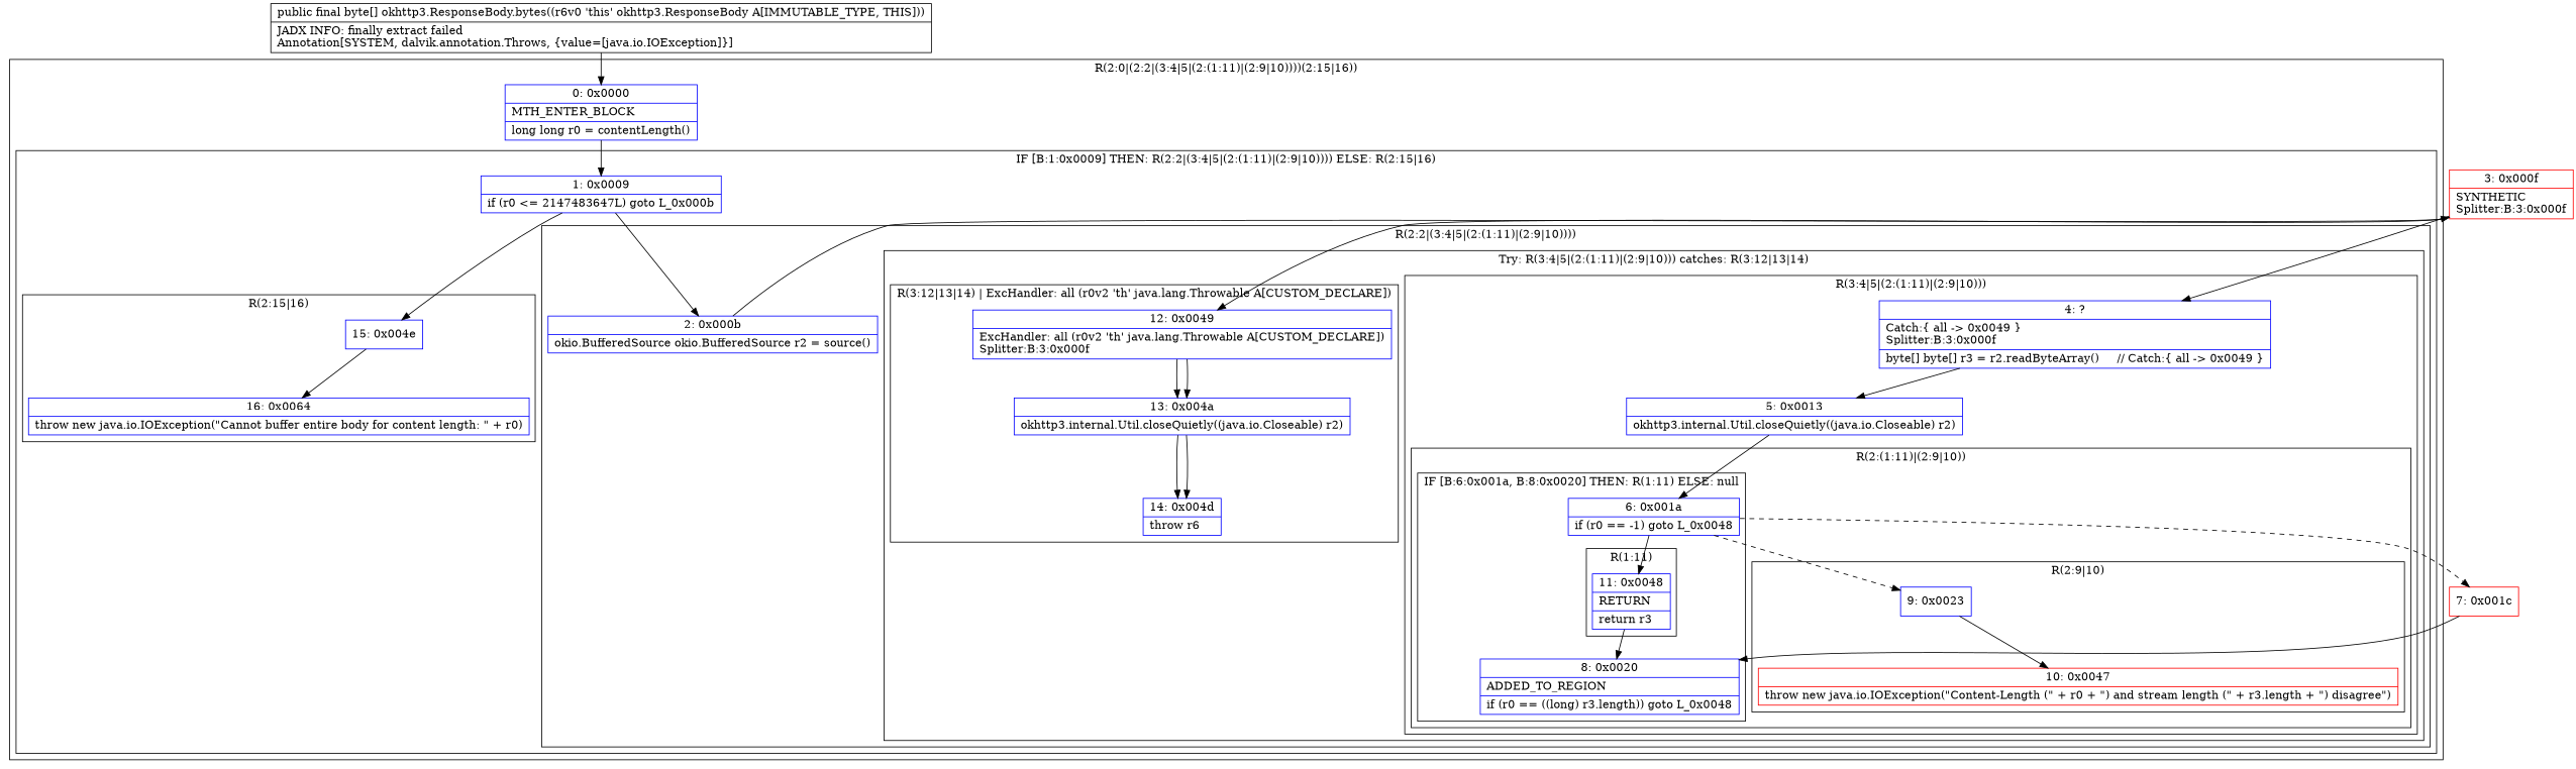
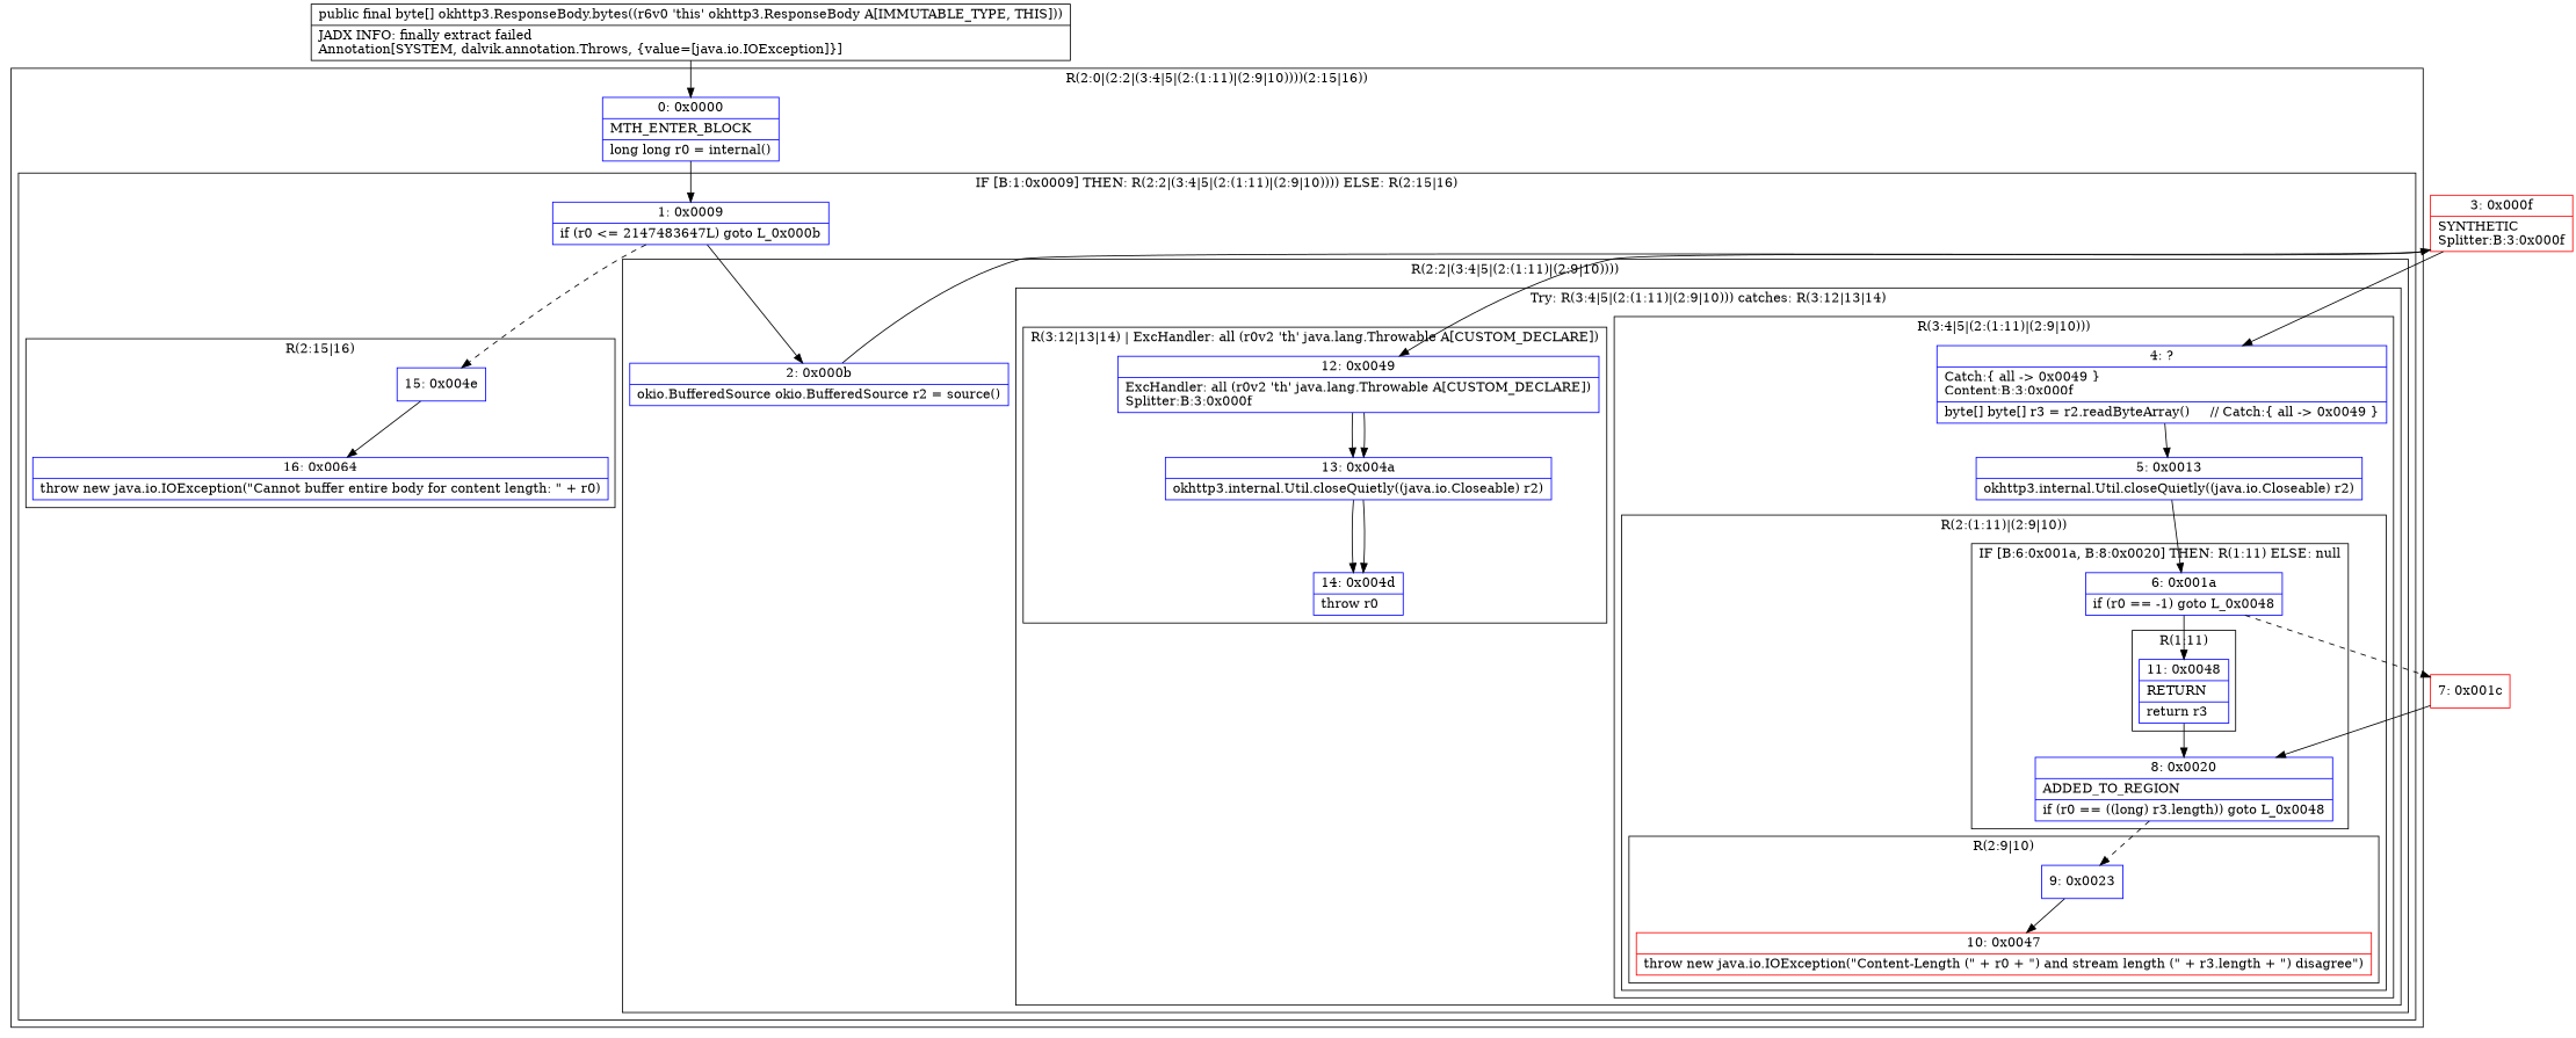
  digraph {
    node [color=blue shape=record]
    n1 [label="{11\:\ 0x0048|RETURN\l|return r3\l}"]
    n2 [label="{6\:\ 0x001a|if (r0 == \-1) goto L_0x0048\l}"]
    n3 [label="{8\:\ 0x0020|ADDED_TO_REGION\l|if (r0 == ((long) r3.length)) goto L_0x0048\l}"]
    n4 [label="{9\:\ 0x0023}"]
    n5 [color=red label="{10\:\ 0x0047|throw new java.io.IOException(\"Content\-Length (\" + r0 + \") and stream length (\" + r3.length + \") disagree\")\l}"]
-   n6 [label="{4\:\ ?|Catch:\{ all \-\> 0x0049 \}\lSplitter:B:3:0x000f\l|byte[] byte[] r3 = r2.readByteArray()     \/\/ Catch:\{ all \-\> 0x0049 \}\l}"]
+   n6 [label="{4\:\ ?|Catch:\{ all \-\> 0x0049 \}\lContent:B:3:0x000f\l|byte[] byte[] r3 = r2.readByteArray()     \/\/ Catch:\{ all \-\> 0x0049 \}\l}"]
    n7 [label="{5\:\ 0x0013|okhttp3.internal.Util.closeQuietly((java.io.Closeable) r2)\l}"]
    n8 [label="{12\:\ 0x0049|ExcHandler: all (r0v2 'th' java.lang.Throwable A[CUSTOM_DECLARE])\lSplitter:B:3:0x000f\l}"]
    n9 [label="{13\:\ 0x004a|okhttp3.internal.Util.closeQuietly((java.io.Closeable) r2)\l}"]
-   n10 [label="{14\:\ 0x004d|throw r6\l}"]
+   n10 [label="{14\:\ 0x004d|throw r0\l}"]
    n11 [label="{2\:\ 0x000b|okio.BufferedSource okio.BufferedSource r2 = source()\l}"]
    n12 [label="{15\:\ 0x004e}"]
    n13 [label="{16\:\ 0x0064|throw new java.io.IOException(\"Cannot buffer entire body for content length: \" + r0)\l}"]
    n14 [label="{1\:\ 0x0009|if (r0 \<= 2147483647L) goto L_0x000b\l}"]
-   n15 [label="{0\:\ 0x0000|MTH_ENTER_BLOCK\l|long long r0 = contentLength()\l}"]
+   n15 [label="{0\:\ 0x0000|MTH_ENTER_BLOCK\l|long long r0 = internal()\l}"]
    n16 [color=red label="{7\:\ 0x001c}"]
    n17 [color=red label="{3\:\ 0x000f|SYNTHETIC\lSplitter:B:3:0x000f\l}"]
    n18 [label="{public final byte[] okhttp3.ResponseBody.bytes((r6v0 'this' okhttp3.ResponseBody A[IMMUTABLE_TYPE, THIS]))  | JADX INFO: finally extract failed\lAnnotation[SYSTEM, dalvik.annotation.Throws, \{value=[java.io.IOException]\}]\l}" color=""]
    subgraph cluster_1 {
      label="R(2:0|(2:2|(3:4|5|(2:(1:11)|(2:9|10))))(2:15|16))"
      n15
      subgraph cluster_2 {
        label="IF [B:1:0x0009] THEN: R(2:2|(3:4|5|(2:(1:11)|(2:9|10)))) ELSE: R(2:15|16)"
        n14
        subgraph cluster_3 {
          label="R(2:2|(3:4|5|(2:(1:11)|(2:9|10))))"
          n11
          subgraph cluster_4 {
            label="Try: R(3:4|5|(2:(1:11)|(2:9|10))) catches: R(3:12|13|14)"
            subgraph cluster_5 {
              label="R(3:4|5|(2:(1:11)|(2:9|10)))"
              n6
              n7
              subgraph cluster_6 {
                label="R(2:(1:11)|(2:9|10))"
                subgraph cluster_7 {
                  label="IF [B:6:0x001a, B:8:0x0020] THEN: R(1:11) ELSE: null"
                  n2
                  n3
                  subgraph cluster_8 {
                    label="R(1:11)"
                    n1
                  }
                }
                subgraph cluster_9 {
                  label="R(2:9|10)"
                  n4
                  n5
                }
              }
            }
            subgraph cluster_10 {
              label="R(3:12|13|14) | ExcHandler: all (r0v2 'th' java.lang.Throwable A[CUSTOM_DECLARE])\l"
              n8
              n9
              n10
            }
          }
        }
        subgraph cluster_11 {
          label="R(2:15|16)"
          n12
          n13
        }
      }
    }
    subgraph cluster_12 {
      label="R(3:12|13|14) | ExcHandler: all (r0v2 'th' java.lang.Throwable A[CUSTOM_DECLARE])\l"
    }
    n1 -> n3
    n2 -> n1
    n2 -> n16 [style=dashed]
-   n2 -> n4 [style=dashed]
+   n3 -> n4 [style=dashed]
    n4 -> n5
    n6 -> n7
    n7 -> n2
    n8 -> n9
    n8 -> n9
    n9 -> n10
    n9 -> n10
    n11 -> n17
    n12 -> n13
    n14 -> n11
-   n14 -> n12 [style=solid]
+   n14 -> n12 [style=dashed]
    n15 -> n14
    n16 -> n3
    n17 -> n6
    n17 -> n8
    n18 -> n15
  }
